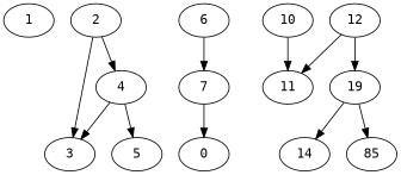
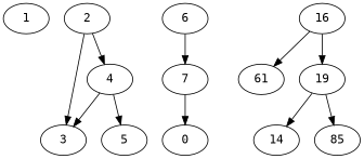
  digraph {
    fontname="DejaVu Sans Mono"
    node [alpha=0.11 fontname="DejaVu Sans Mono"]
    edge [fontname="DejaVu Sans Mono"]
    1 [alpha=0.12 expect_size=15430656]
    2 [expect_size=16039936]
    3 [expect_size=24706048]
    4 [alpha=0.18 expect_size=36870144]
    5 [alpha=0.04 expect_size=39553024]
    6 [alpha=0.00 expect_size=13178880]
    7 [expect_size=5688320]
    n8 [alpha=0.14 expect_size=29571072 label=0]
-   10 [alpha=0.20 expect_size=14767104]
-   11 [alpha=0.18 expect_size=11348992]
-   12 [alpha=0.10 expect_size=39815168]
+   11 [alpha=0.18 expect_size=11348992 label=61]
+   12 [alpha=0.10 expect_size=39815168 label=16]
    n12 [alpha=0.07 expect_size=19644416 label=19]
    14 [alpha=0.08 expect_size=45145088]
    n14 [alpha=0.17 expect_size=40663040 label=85]
    2 -> 3
    2 -> 4
    4 -> 3
    4 -> 5
    6 -> 7
    7 -> n8
-   10 -> 11
    12 -> 11
    12 -> n12
    n12 -> 14
    n12 -> n14
  }
